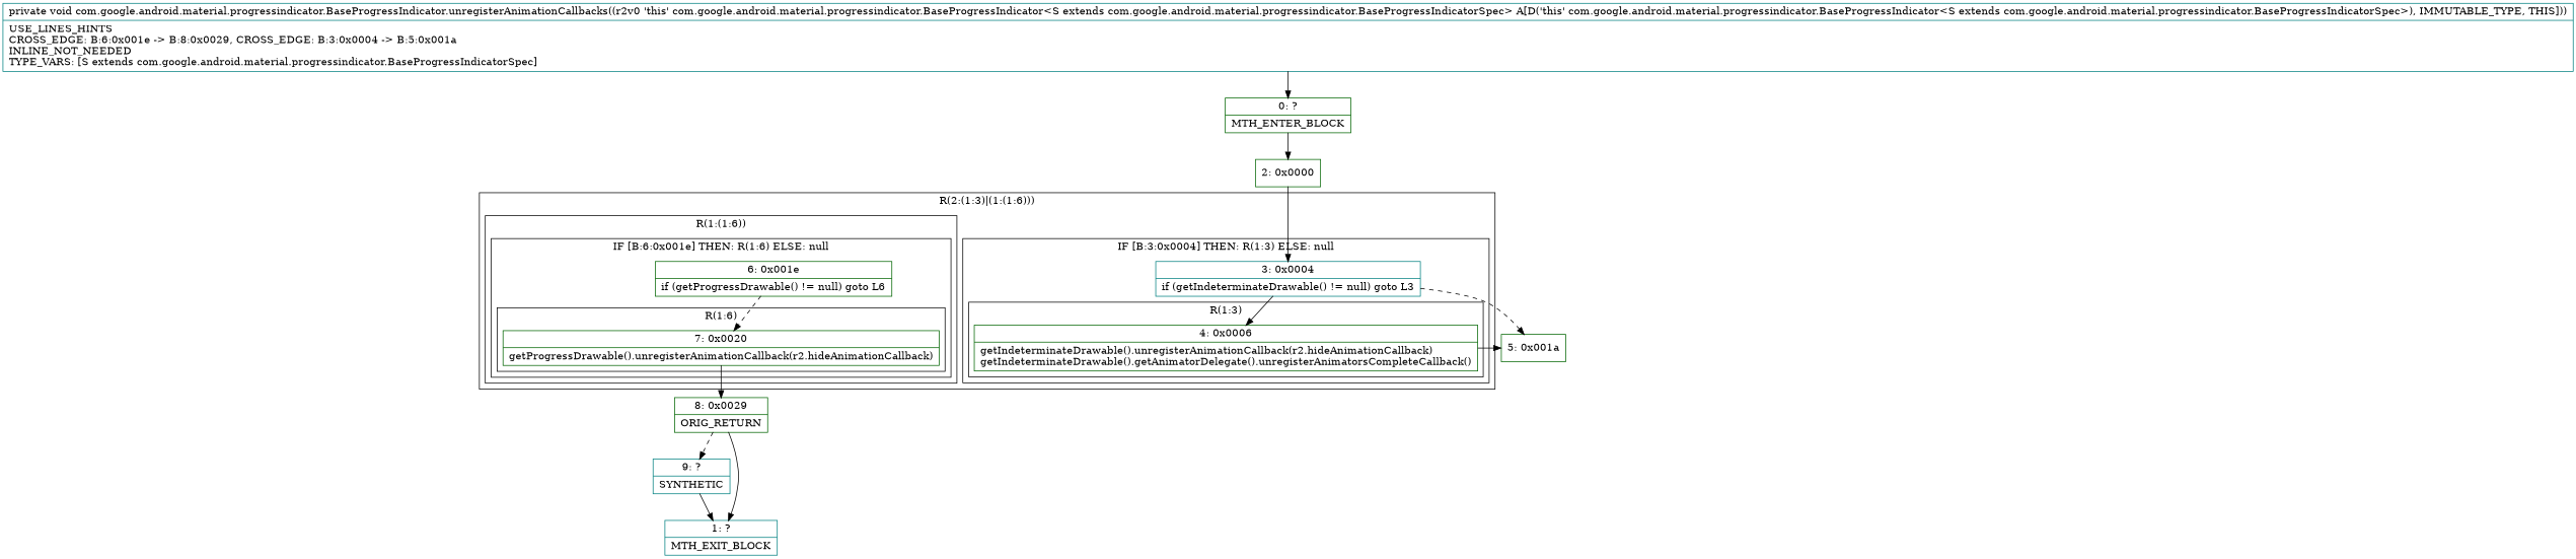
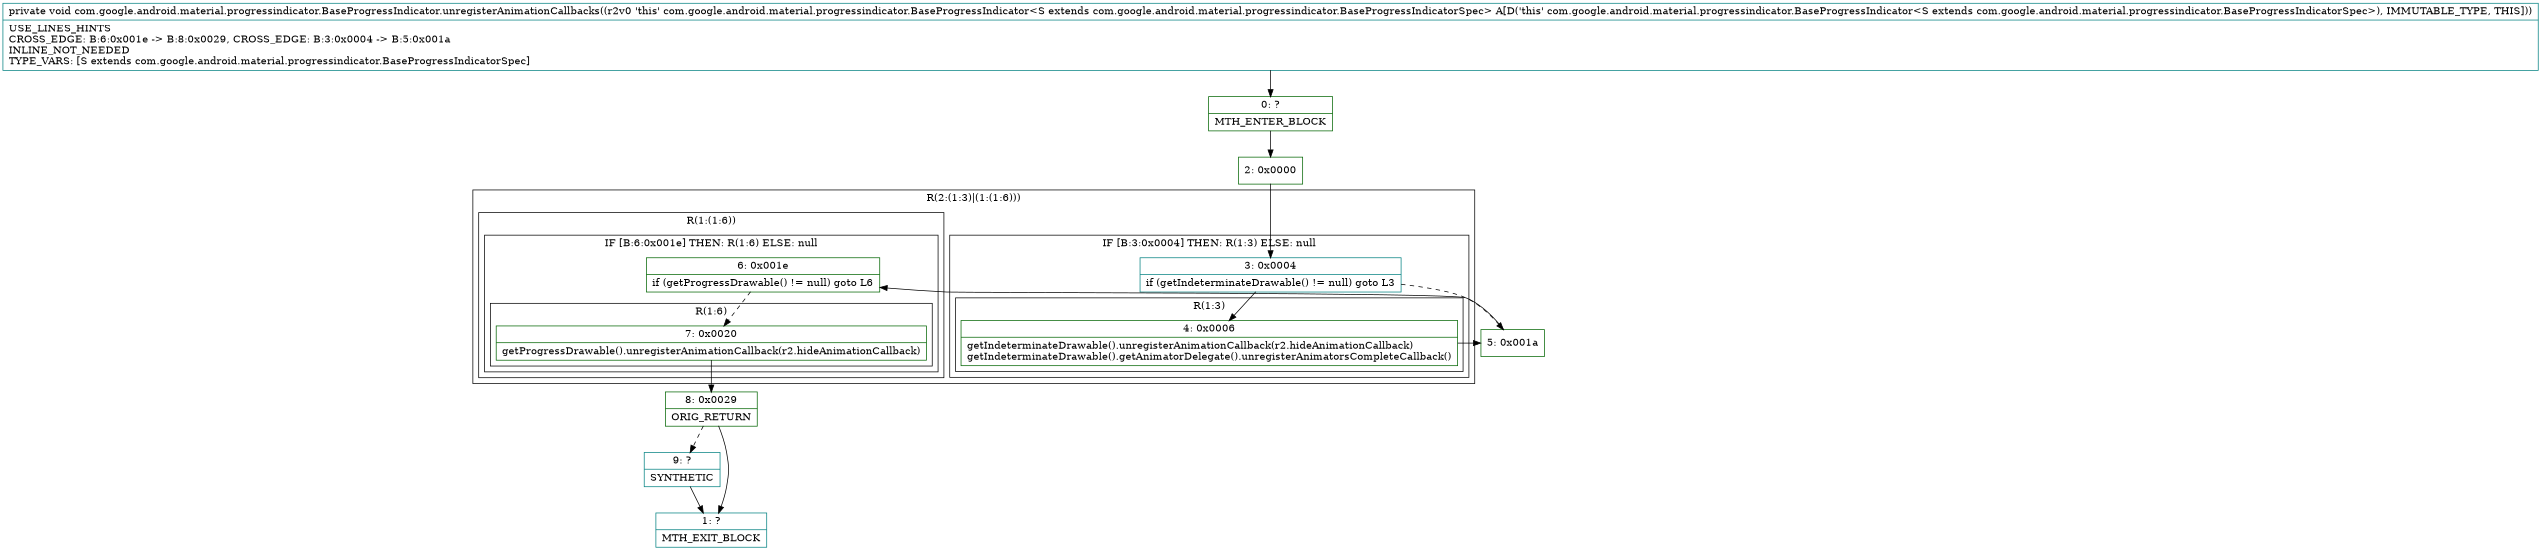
  digraph {
    node [color=darkgreen shape=record]
    n1 [label="{4\:\ 0x0006|getIndeterminateDrawable().unregisterAnimationCallback(r2.hideAnimationCallback)\lgetIndeterminateDrawable().getAnimatorDelegate().unregisterAnimatorsCompleteCallback()\l}"]
    n2 [color=teal label="{3\:\ 0x0004|if (getIndeterminateDrawable() != null) goto L3\l}"]
    n3 [label="{7\:\ 0x0020|getProgressDrawable().unregisterAnimationCallback(r2.hideAnimationCallback)\l}"]
    n4 [label="{6\:\ 0x001e|if (getProgressDrawable() != null) goto L6\l}"]
    n5 [label="{5\:\ 0x001a}"]
    n6 [label="{8\:\ 0x0029|ORIG_RETURN\l}"]
    n7 [color=teal label="{9\:\ ?|SYNTHETIC\l}"]
    n8 [color=teal label="{1\:\ ?|MTH_EXIT_BLOCK\l}"]
    n9 [label="{0\:\ ?|MTH_ENTER_BLOCK\l}"]
    n10 [label="{2\:\ 0x0000}"]
    n11 [color=teal label="{private void com.google.android.material.progressindicator.BaseProgressIndicator.unregisterAnimationCallbacks((r2v0 'this' com.google.android.material.progressindicator.BaseProgressIndicator\<S extends com.google.android.material.progressindicator.BaseProgressIndicatorSpec\> A[D('this' com.google.android.material.progressindicator.BaseProgressIndicator\<S extends com.google.android.material.progressindicator.BaseProgressIndicatorSpec\>), IMMUTABLE_TYPE, THIS]))  | USE_LINES_HINTS\lCROSS_EDGE: B:6:0x001e \-\> B:8:0x0029, CROSS_EDGE: B:3:0x0004 \-\> B:5:0x001a\lINLINE_NOT_NEEDED\lTYPE_VARS: [S extends com.google.android.material.progressindicator.BaseProgressIndicatorSpec]\l}"]
    subgraph cluster_1 {
      label="R(2:(1:3)|(1:(1:6)))"
      subgraph cluster_2 {
        label="IF [B:3:0x0004] THEN: R(1:3) ELSE: null"
        n2
        subgraph cluster_3 {
          label="R(1:3)"
          n1
        }
      }
      subgraph cluster_4 {
        label="R(1:(1:6))"
        subgraph cluster_5 {
          label="IF [B:6:0x001e] THEN: R(1:6) ELSE: null"
          n4
          subgraph cluster_6 {
            label="R(1:6)"
            n3
          }
        }
      }
    }
    n1 -> n5
    n2 -> n1
    n2 -> n5 [style=dashed]
    n3 -> n6
    n4 -> n3 [style=dashed]
+   n5 -> n4
    n6 -> n7 [style=dashed]
    n6 -> n8
    n7 -> n8
    n9 -> n10
    n10 -> n2
    n11 -> n9
  }
